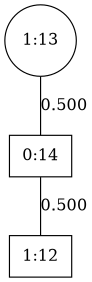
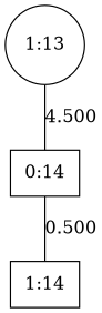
  graph {
    splines=true
    node [shape=box]
    edge [labelangle=110]
    n1 [label="1:13" shape=circle]
    n2 [label="0:14"]
-   n3 [label="1:12"]
-   n1 -- n2 [label=0.500]
+   n3 [label="1:14"]
+   n1 -- n2 [label=4.500]
    n2 -- n3 [label=0.500]
  }
